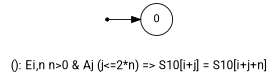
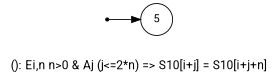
  digraph {
    label="(): Ei,n n>0 & Aj (j<=2*n) => S10[i+j] = S10[i+j+n]"
    rankdir=LR
    fontname=Roboto
    node [fontsize=12 fontname=Roboto]
-   n1 [label=0 shape=circle]
+   n1 [label=5 shape=circle]
    n2 [label=0 shape=point]
    n2 -> n1 [fontname=Roboto]
  }
